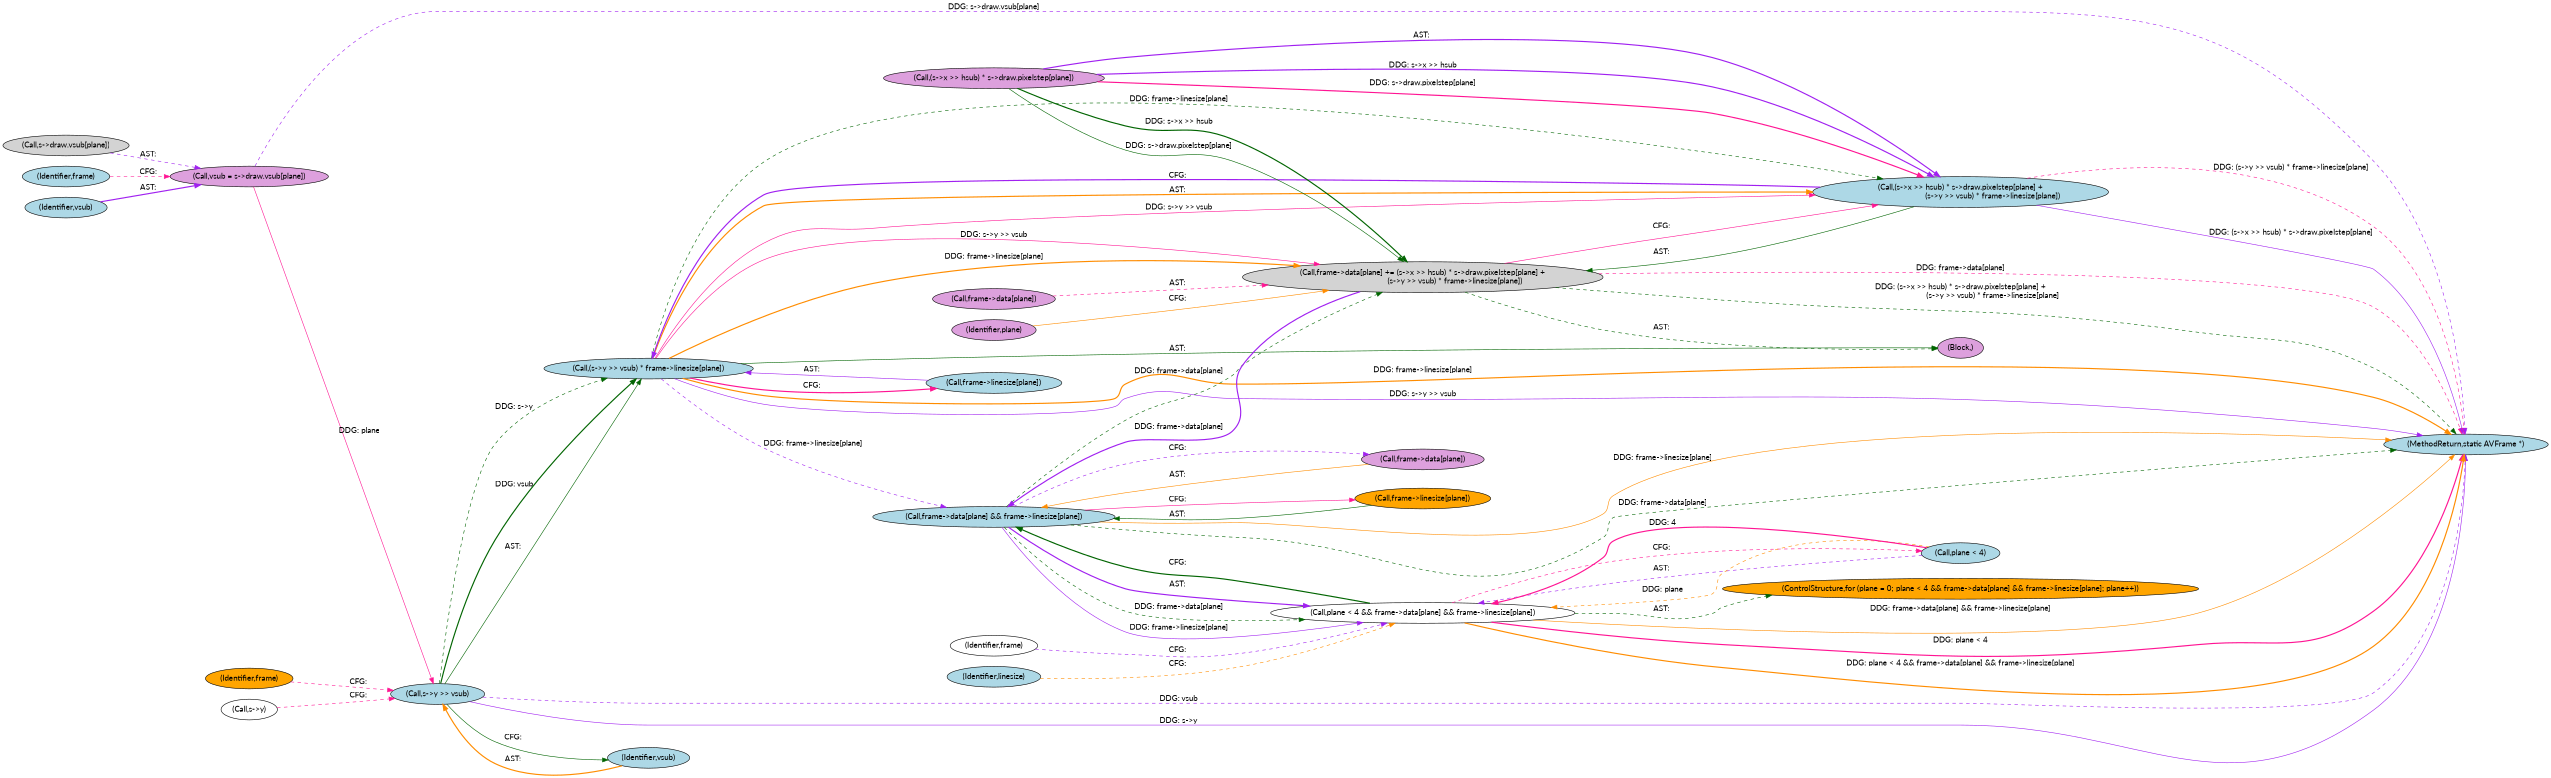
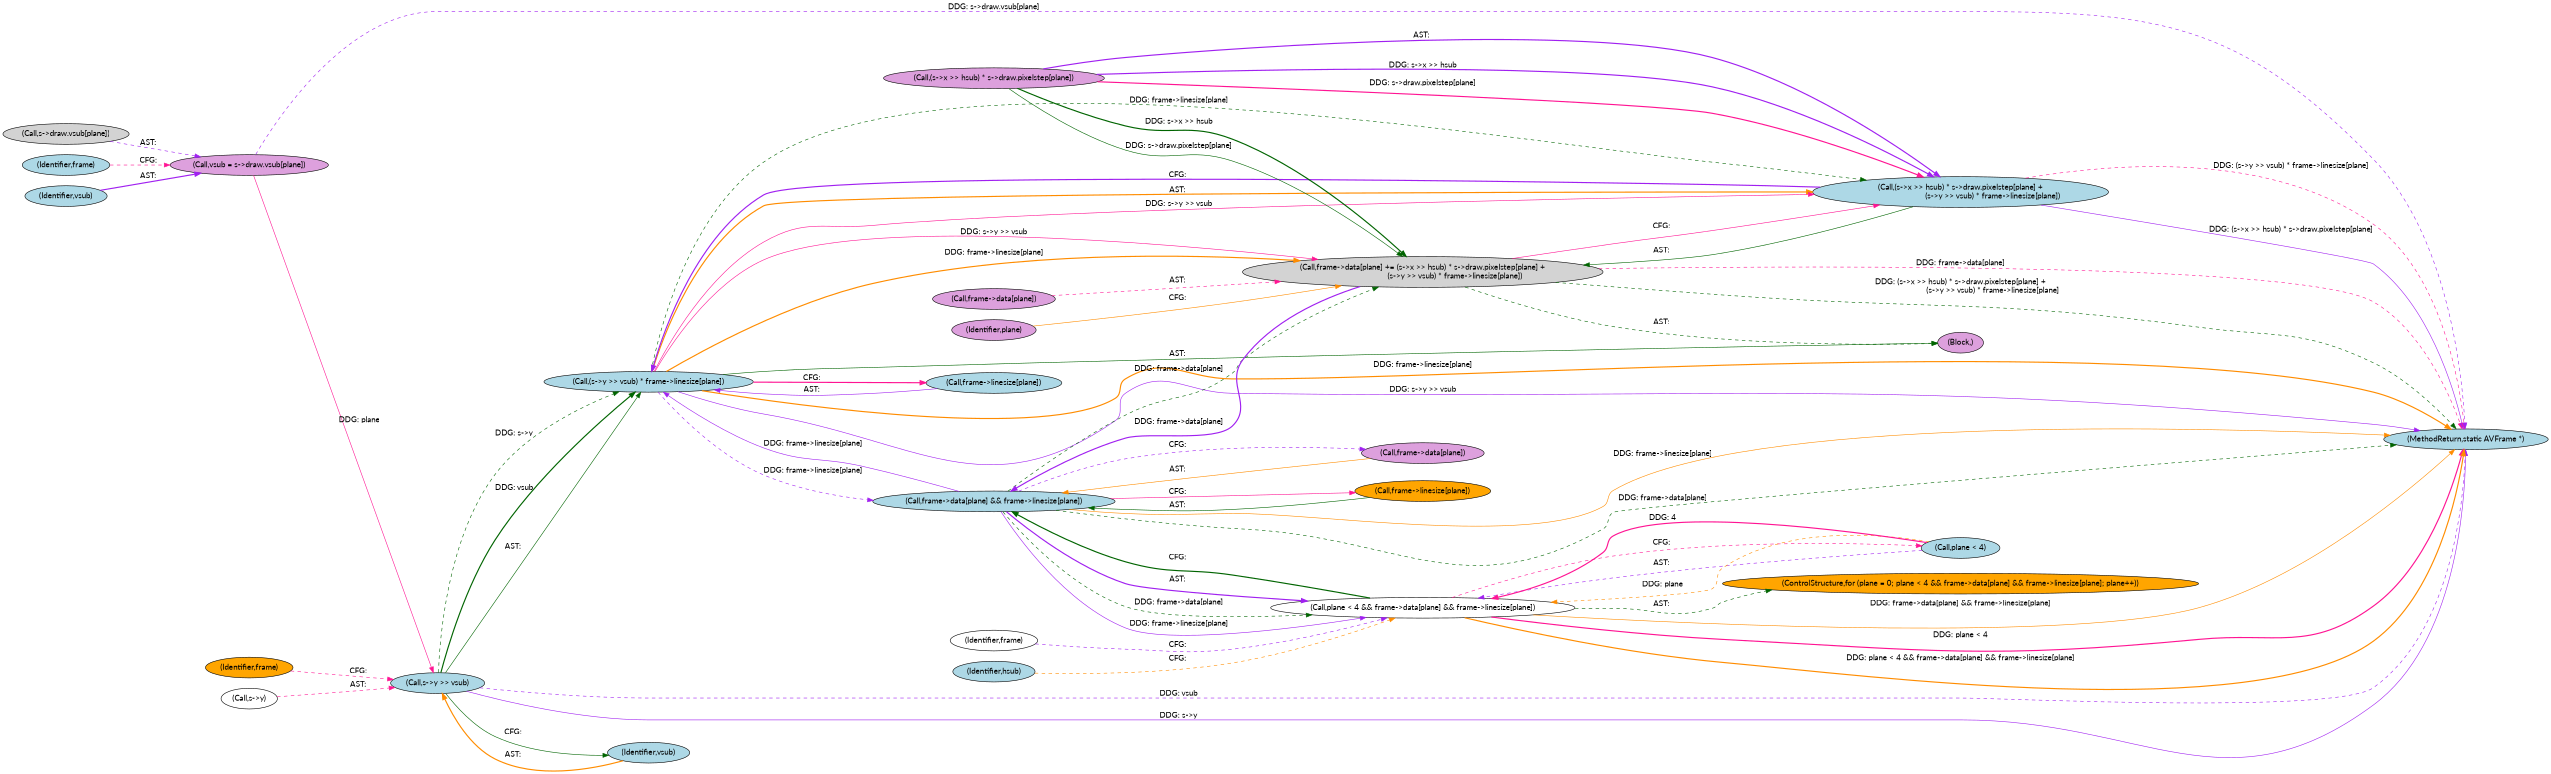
  digraph {
    fontname=Lato
    rankdir=LR
    node [fillcolor=lightblue fontname=Lato style=filled]
    edge [color=purple fontname=Lato style=dashed]
    n1 [label="(Call,s->y >> vsub)"]
    n2 [label="(Call,(s->y >> vsub) * frame->linesize[plane])"]
    n3 [label="(MethodReturn,static AVFrame *)"]
    n4 [label="(Identifier,vsub)"]
    n5 [fillcolor=plum label="(Block,)"]
    n6 [label="(Call,frame->data[plane] && frame->linesize[plane])"]
    n7 [fillcolor=lightgrey label="(Call,frame->data[plane] += (s->x >> hsub) * s->draw.pixelstep[plane] +\n                              (s->y >> vsub) * frame->linesize[plane])"]
    n8 [label="(Call,(s->x >> hsub) * s->draw.pixelstep[plane] +\n                              (s->y >> vsub) * frame->linesize[plane])"]
    n9 [label="(Call,frame->linesize[plane])"]
    n10 [fillcolor=plum label="(Call,vsub = s->draw.vsub[plane])"]
    n11 [fillcolor=lightgrey label="(Call,s->draw.vsub[plane])"]
    n12 [fillcolor=white label="(Call,plane < 4 && frame->data[plane] && frame->linesize[plane])"]
    n13 [fillcolor=plum label="(Call,frame->data[plane])"]
    n14 [fillcolor=orange label="(Call,frame->linesize[plane])"]
    n15 [label="(Call,plane < 4)"]
    n16 [fillcolor=orange label="(ControlStructure,for (plane = 0; plane < 4 && frame->data[plane] && frame->linesize[plane]; plane++))"]
    n17 [label="(Identifier,frame)"]
    n18 [fillcolor=plum label="(Call,frame->data[plane])"]
    n19 [fillcolor=white label="(Call,s->y)"]
    n20 [label="(Identifier,vsub)"]
    n21 [fillcolor=orange label="(Identifier,frame)"]
    n22 [fillcolor=plum label="(Identifier,plane)"]
    n23 [fillcolor=plum label="(Call,(s->x >> hsub) * s->draw.pixelstep[plane])"]
    n24 [fillcolor=white label="(Identifier,frame)"]
-   n25 [label="(Identifier,linesize)"]
+   n25 [label="(Identifier,hsub)"]
    n1 -> n2 [color=darkgreen label="AST: " style=solid]
    n1 -> n2 [color=darkgreen label="DDG: s->y"]
    n1 -> n2 [color=darkgreen label="DDG: vsub" style=bold]
    n1 -> n3 [label="DDG: vsub"]
    n1 -> n3 [label="DDG: s->y" style=solid]
    n1 -> n4 [color=darkgreen label="CFG: " style=solid]
    n2 -> n3 [color=darkorange label="DDG: frame->linesize[plane]" style=bold]
    n2 -> n3 [label="DDG: s->y >> vsub" style=solid]
    n2 -> n5 [color=darkgreen label="AST: " style=solid]
    n2 -> n6 [label="DDG: frame->linesize[plane]"]
    n2 -> n7 [color=deeppink label="DDG: s->y >> vsub" style=solid]
    n2 -> n7 [color=darkorange label="DDG: frame->linesize[plane]" style=bold]
    n2 -> n8 [color=darkorange label="AST: " style=bold]
    n2 -> n8 [color=deeppink label="DDG: s->y >> vsub" style=solid]
    n2 -> n8 [color=darkgreen label="DDG: frame->linesize[plane]"]
    n2 -> n9 [color=deeppink label="CFG: " style=bold]
    n4 -> n1 [color=darkorange label="AST: " style=bold]
+   n6 -> n2 [label="DDG: frame->linesize[plane]" style=solid]
    n6 -> n3 [color=darkorange label="DDG: frame->linesize[plane]" style=solid]
    n6 -> n3 [color=darkgreen label="DDG: frame->data[plane]"]
    n6 -> n7 [color=darkgreen label="DDG: frame->data[plane]"]
    n6 -> n12 [label="AST: " style=bold]
    n6 -> n12 [color=darkgreen label="DDG: frame->data[plane]"]
    n6 -> n12 [label="DDG: frame->linesize[plane]" style=solid]
    n6 -> n13 [label="CFG: "]
    n6 -> n14 [color=deeppink label="CFG: " style=solid]
    n7 -> n3 [color=deeppink label="DDG: frame->data[plane]"]
    n7 -> n3 [color=darkgreen label="DDG: (s->x >> hsub) * s->draw.pixelstep[plane] +\n                              (s->y >> vsub) * frame->linesize[plane]"]
    n7 -> n5 [color=darkgreen label="AST: "]
    n7 -> n6 [label="DDG: frame->data[plane]" style=bold]
    n7 -> n8 [color=deeppink label="CFG: " style=solid]
    n8 -> n2 [label="CFG: " style=bold]
    n8 -> n3 [label="DDG: (s->x >> hsub) * s->draw.pixelstep[plane]" style=solid]
    n8 -> n3 [color=deeppink label="DDG: (s->y >> vsub) * frame->linesize[plane]"]
    n8 -> n7 [color=darkgreen label="AST: " style=solid]
    n9 -> n2 [label="AST: " style=solid]
    n10 -> n1 [color=deeppink label="DDG: plane" style=solid]
    n10 -> n3 [label="DDG: s->draw.vsub[plane]"]
    n11 -> n10 [label="AST: "]
    n12 -> n3 [color=darkorange label="DDG: frame->data[plane] && frame->linesize[plane]" style=solid]
    n12 -> n3 [color=deeppink label="DDG: plane < 4" style=bold]
    n12 -> n3 [color=darkorange label="DDG: plane < 4 && frame->data[plane] && frame->linesize[plane]" style=bold]
    n12 -> n6 [color=darkgreen label="CFG: " style=bold]
    n12 -> n15 [color=deeppink label="CFG: "]
    n12 -> n16 [color=darkgreen label="AST: "]
    n13 -> n6 [color=darkorange label="AST: " style=solid]
    n14 -> n6 [color=darkgreen label="AST: " style=solid]
    n15 -> n12 [label="AST: "]
    n15 -> n12 [color=darkorange label="DDG: plane"]
    n15 -> n12 [color=deeppink label="DDG: 4" style=bold]
    n17 -> n10 [color=deeppink label="CFG: "]
    n18 -> n7 [color=deeppink label="AST: "]
-   n19 -> n1 [color=deeppink label="CFG: "]
+   n19 -> n1 [color=deeppink label="AST: "]
    n20 -> n10 [label="AST: " style=bold]
    n21 -> n1 [color=deeppink label="CFG: "]
    n22 -> n7 [color=darkorange label="CFG: " style=solid]
    n23 -> n7 [color=darkgreen label="DDG: s->x >> hsub" style=bold]
    n23 -> n7 [color=darkgreen label="DDG: s->draw.pixelstep[plane]" style=solid]
    n23 -> n8 [label="AST: " style=bold]
    n23 -> n8 [label="DDG: s->x >> hsub" style=bold]
    n23 -> n8 [color=deeppink label="DDG: s->draw.pixelstep[plane]" style=bold]
    n24 -> n12 [label="CFG: "]
    n25 -> n12 [color=darkorange label="CFG: "]
  }
